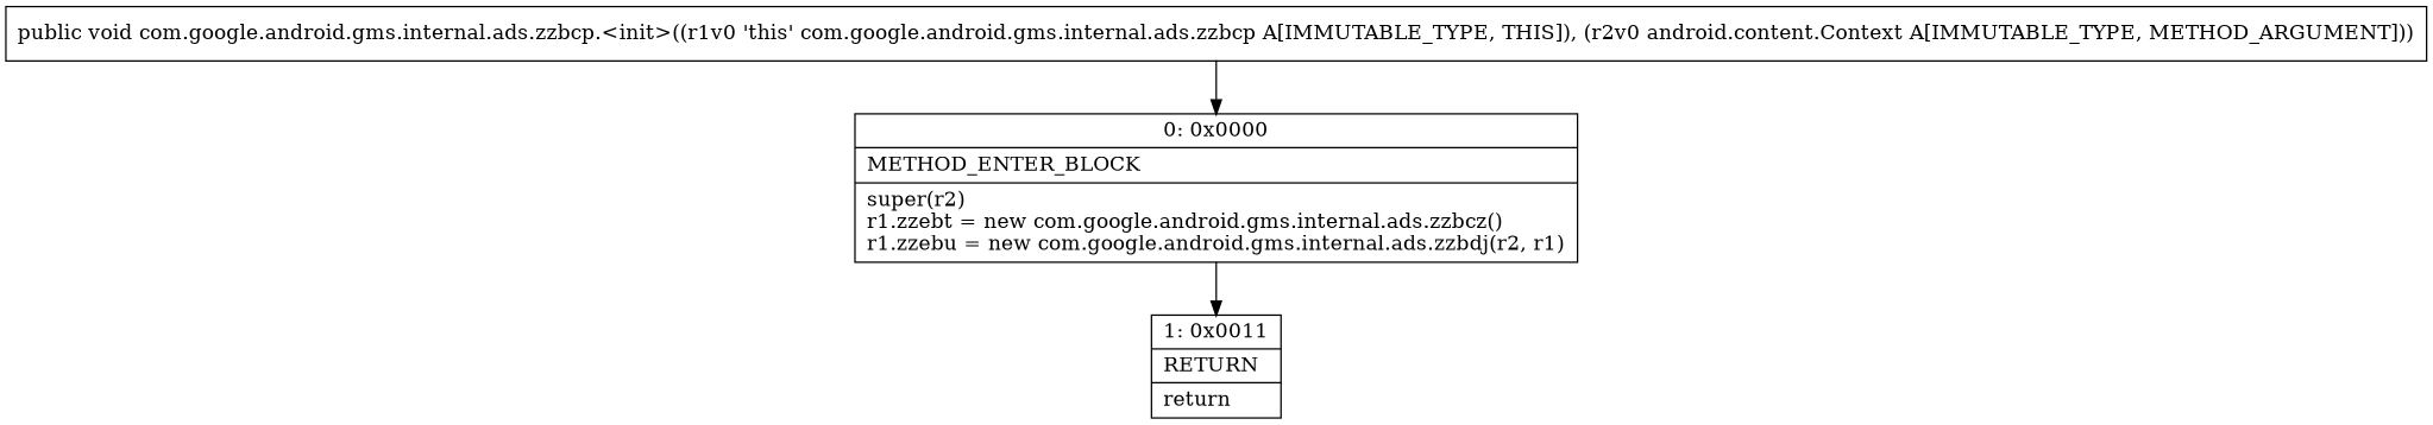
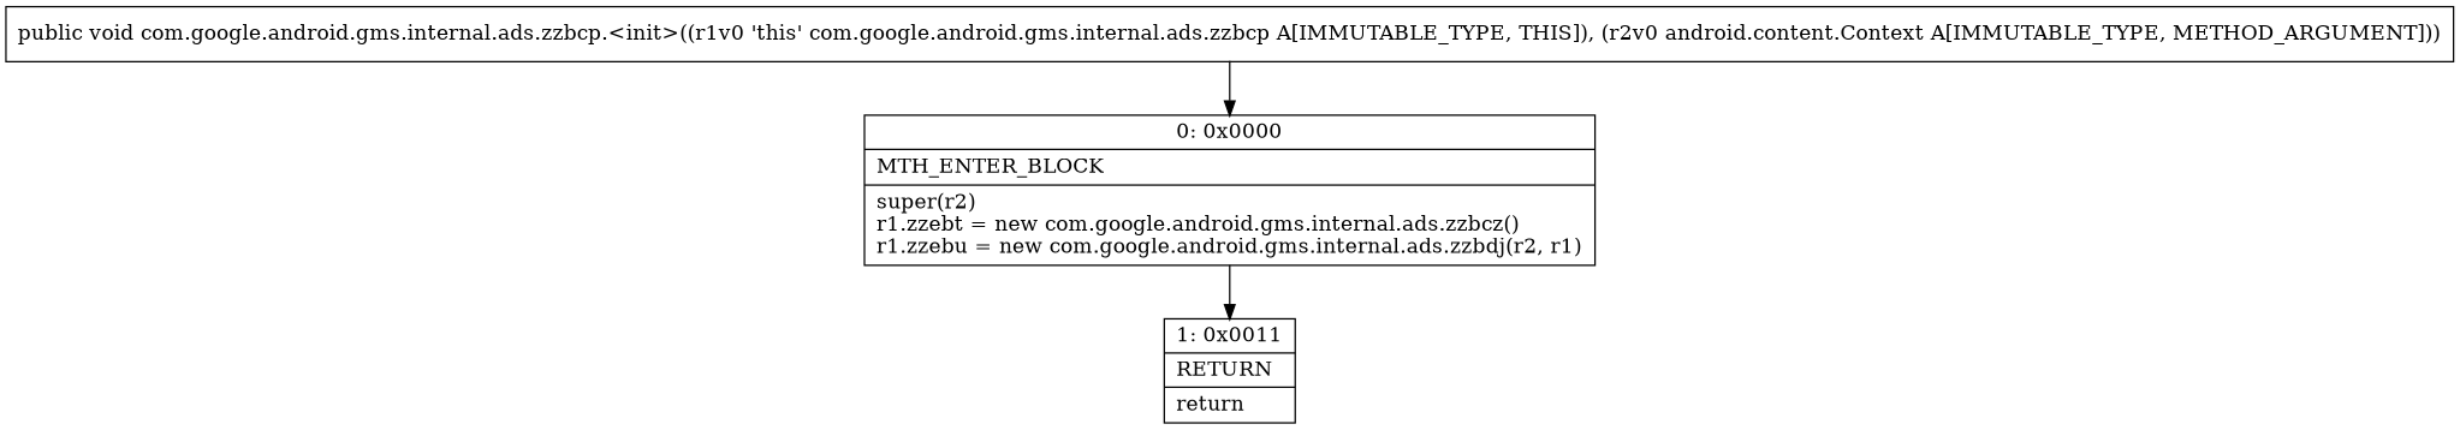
  digraph {
    fontname="DejaVu Serif"
    node [shape=record fontname="DejaVu Serif"]
    edge [fontname="DejaVu Serif"]
-   n1 [label="{0\:\ 0x0000|METHOD_ENTER_BLOCK\l|super(r2)\lr1.zzebt = new com.google.android.gms.internal.ads.zzbcz()\lr1.zzebu = new com.google.android.gms.internal.ads.zzbdj(r2, r1)\l}"]
+   n1 [label="{0\:\ 0x0000|MTH_ENTER_BLOCK\l|super(r2)\lr1.zzebt = new com.google.android.gms.internal.ads.zzbcz()\lr1.zzebu = new com.google.android.gms.internal.ads.zzbdj(r2, r1)\l}"]
    n2 [label="{1\:\ 0x0011|RETURN\l|return\l}"]
    n3 [label="{public void com.google.android.gms.internal.ads.zzbcp.\<init\>((r1v0 'this' com.google.android.gms.internal.ads.zzbcp A[IMMUTABLE_TYPE, THIS]), (r2v0 android.content.Context A[IMMUTABLE_TYPE, METHOD_ARGUMENT])) }"]
    n1 -> n2
    n3 -> n1
  }
